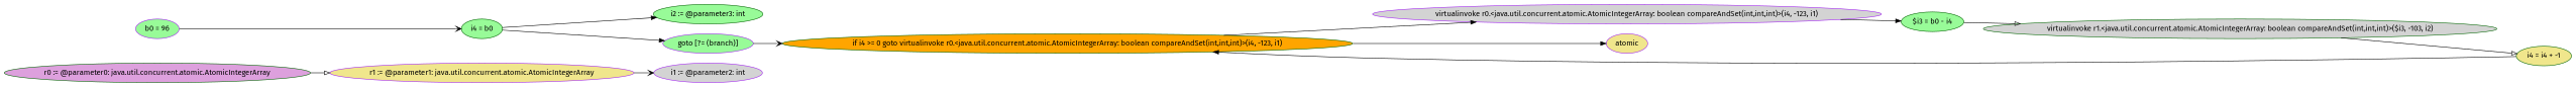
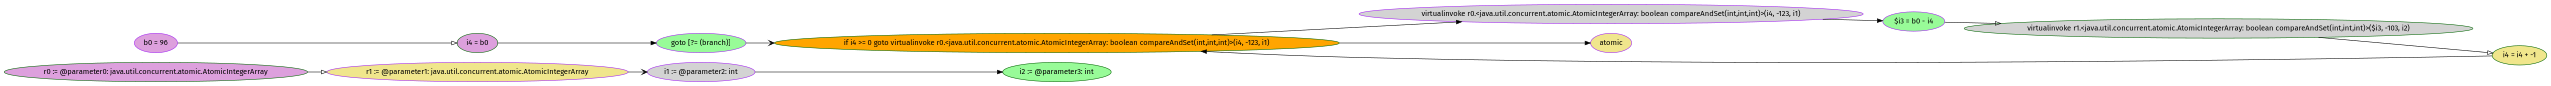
  digraph {
    fontname="Fira Sans"
    rankdir=LR
    node [color=darkgreen fillcolor=khaki fontname="Fira Sans" style=filled]
    edge [arrowhead=normal fontname="Fira Sans"]
    "r1 := @parameter1: java.util.concurrent.atomic.AtomicIntegerArray" [color=purple]
    "r0 := @parameter0: java.util.concurrent.atomic.AtomicIntegerArray" [fillcolor=plum]
    "i1 := @parameter2: int" [color=purple fillcolor=lightgrey]
    "i2 := @parameter3: int" [fillcolor=palegreen]
-   "b0 = 96" [color=purple fillcolor=palegreen]
-   "i4 = b0" [fillcolor=palegreen]
+   "b0 = 96" [color=purple fillcolor=plum]
+   "i4 = b0" [fillcolor=plum]
    "goto [?= (branch)]" [color=purple fillcolor=palegreen]
    "if i4 >= 0 goto virtualinvoke r0.<java.util.concurrent.atomic.AtomicIntegerArray: boolean compareAndSet(int,int,int)>(i4, -123, i1)" [fillcolor=orange]
    "virtualinvoke r0.<java.util.concurrent.atomic.AtomicIntegerArray: boolean compareAndSet(int,int,int)>(i4, -123, i1)" [color=purple fillcolor=lightgrey]
    n10 [color=purple label=atomic]
-   "$i3 = b0 - i4" [fillcolor=palegreen]
+   "$i3 = b0 - i4" [color=purple fillcolor=palegreen]
    "virtualinvoke r1.<java.util.concurrent.atomic.AtomicIntegerArray: boolean compareAndSet(int,int,int)>($i3, -103, i2)" [fillcolor=lightgrey]
    "i4 = i4 + -1"
    "r1 := @parameter1: java.util.concurrent.atomic.AtomicIntegerArray" -> "i1 := @parameter2: int" [arrowhead=vee]
    "r0 := @parameter0: java.util.concurrent.atomic.AtomicIntegerArray" -> "r1 := @parameter1: java.util.concurrent.atomic.AtomicIntegerArray" [arrowhead=onormal]
-   "i4 = b0" -> "i2 := @parameter3: int"
-   "b0 = 96" -> "i4 = b0" [arrowhead=vee]
+   "i1 := @parameter2: int" -> "i2 := @parameter3: int"
+   "b0 = 96" -> "i4 = b0" [arrowhead=onormal]
    "i4 = b0" -> "goto [?= (branch)]"
    "goto [?= (branch)]" -> "if i4 >= 0 goto virtualinvoke r0.<java.util.concurrent.atomic.AtomicIntegerArray: boolean compareAndSet(int,int,int)>(i4, -123, i1)" [arrowhead=vee]
    "if i4 >= 0 goto virtualinvoke r0.<java.util.concurrent.atomic.AtomicIntegerArray: boolean compareAndSet(int,int,int)>(i4, -123, i1)" -> "virtualinvoke r0.<java.util.concurrent.atomic.AtomicIntegerArray: boolean compareAndSet(int,int,int)>(i4, -123, i1)"
    "if i4 >= 0 goto virtualinvoke r0.<java.util.concurrent.atomic.AtomicIntegerArray: boolean compareAndSet(int,int,int)>(i4, -123, i1)" -> n10
    "virtualinvoke r0.<java.util.concurrent.atomic.AtomicIntegerArray: boolean compareAndSet(int,int,int)>(i4, -123, i1)" -> "$i3 = b0 - i4"
    "$i3 = b0 - i4" -> "virtualinvoke r1.<java.util.concurrent.atomic.AtomicIntegerArray: boolean compareAndSet(int,int,int)>($i3, -103, i2)" [arrowhead=onormal]
    "virtualinvoke r1.<java.util.concurrent.atomic.AtomicIntegerArray: boolean compareAndSet(int,int,int)>($i3, -103, i2)" -> "i4 = i4 + -1" [arrowhead=onormal]
    "i4 = i4 + -1" -> "if i4 >= 0 goto virtualinvoke r0.<java.util.concurrent.atomic.AtomicIntegerArray: boolean compareAndSet(int,int,int)>(i4, -123, i1)"
  }
